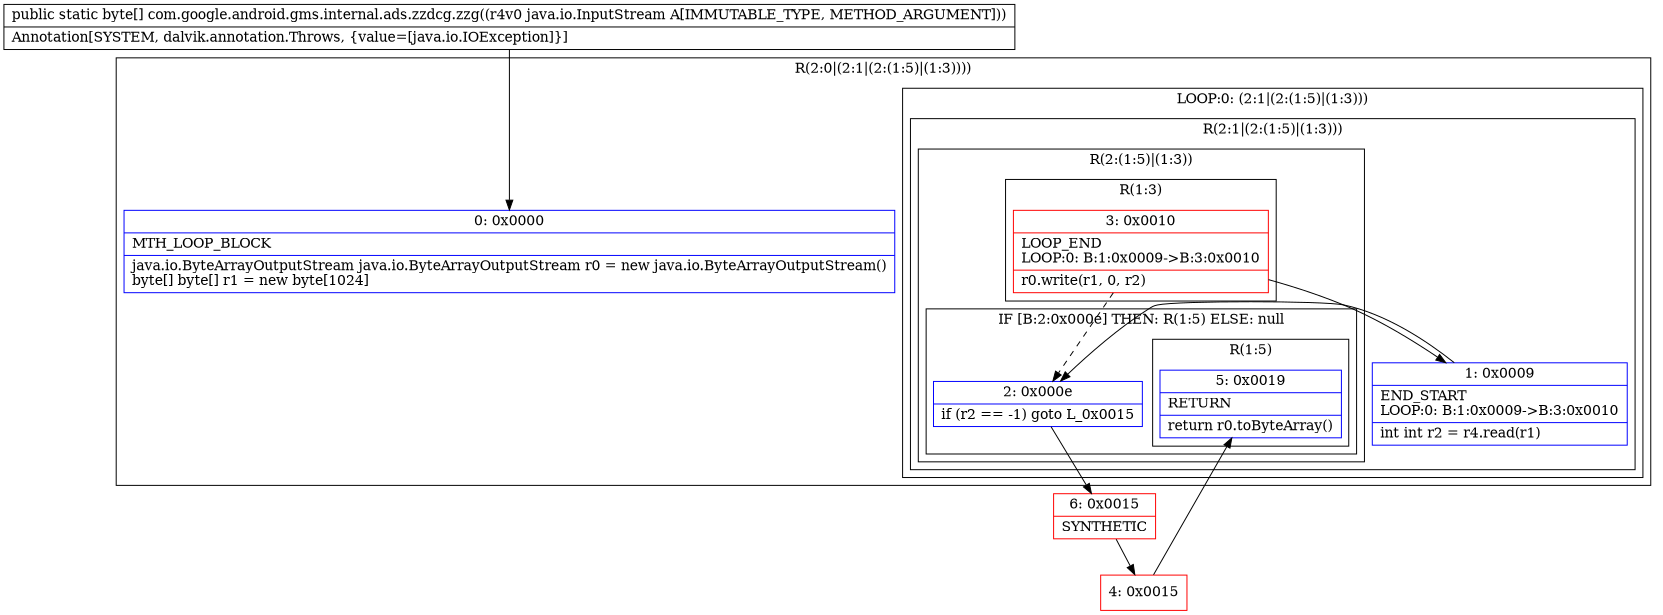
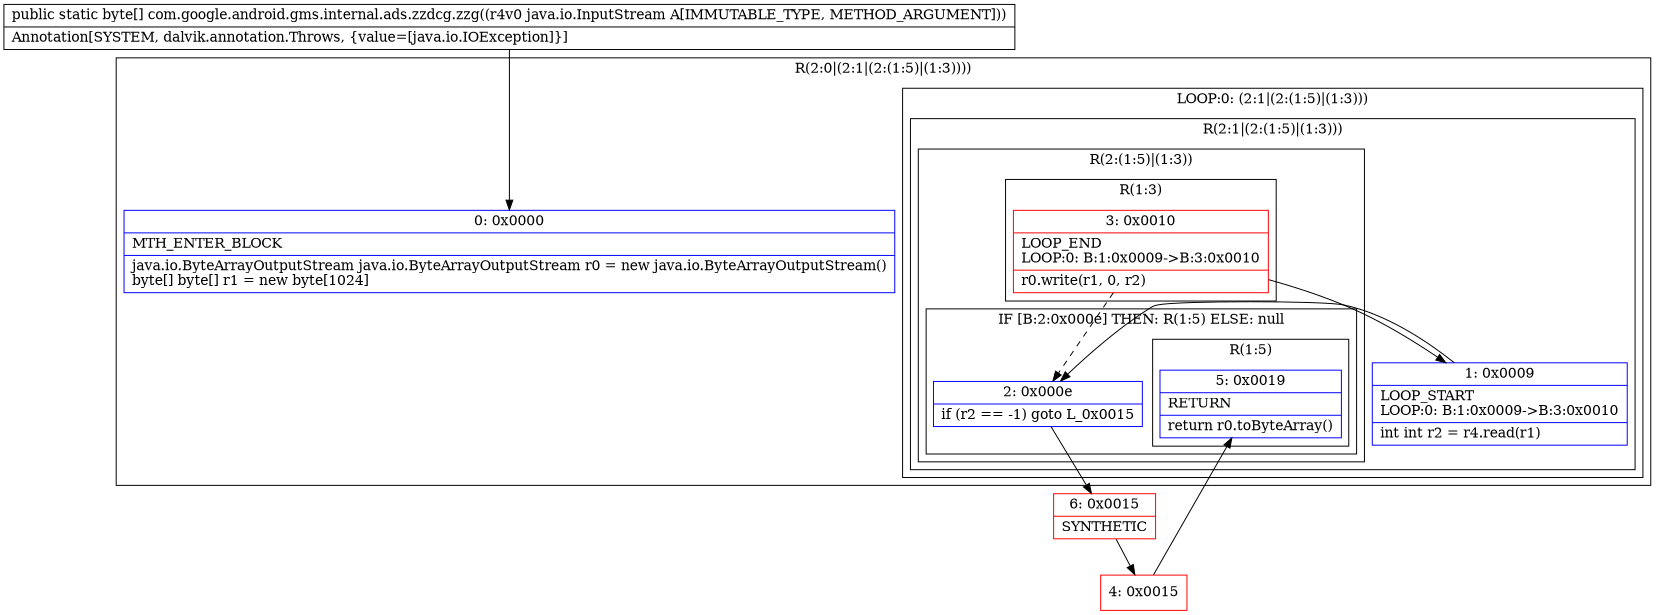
  digraph {
    node [color=blue shape=record]
    n1 [label="{5\:\ 0x0019|RETURN\l|return r0.toByteArray()\l}"]
    n2 [label="{2\:\ 0x000e|if (r2 == \-1) goto L_0x0015\l}"]
    n3 [color=red label="{3\:\ 0x0010|LOOP_END\lLOOP:0: B:1:0x0009\-\>B:3:0x0010\l|r0.write(r1, 0, r2)\l}"]
-   n4 [label="{1\:\ 0x0009|END_START\lLOOP:0: B:1:0x0009\-\>B:3:0x0010\l|int int r2 = r4.read(r1)\l}"]
-   n5 [label="{0\:\ 0x0000|MTH_LOOP_BLOCK\l|java.io.ByteArrayOutputStream java.io.ByteArrayOutputStream r0 = new java.io.ByteArrayOutputStream()\lbyte[] byte[] r1 = new byte[1024]\l}"]
+   n4 [label="{1\:\ 0x0009|LOOP_START\lLOOP:0: B:1:0x0009\-\>B:3:0x0010\l|int int r2 = r4.read(r1)\l}"]
+   n5 [label="{0\:\ 0x0000|MTH_ENTER_BLOCK\l|java.io.ByteArrayOutputStream java.io.ByteArrayOutputStream r0 = new java.io.ByteArrayOutputStream()\lbyte[] byte[] r1 = new byte[1024]\l}"]
    n6 [color=red label="{6\:\ 0x0015|SYNTHETIC\l}"]
    n7 [color=red label="{4\:\ 0x0015}"]
    n8 [label="{public static byte[] com.google.android.gms.internal.ads.zzdcg.zzg((r4v0 java.io.InputStream A[IMMUTABLE_TYPE, METHOD_ARGUMENT]))  | Annotation[SYSTEM, dalvik.annotation.Throws, \{value=[java.io.IOException]\}]\l}" color=""]
    subgraph cluster_1 {
      label="R(2:0|(2:1|(2:(1:5)|(1:3))))"
      n5
      subgraph cluster_2 {
        label="LOOP:0: (2:1|(2:(1:5)|(1:3)))"
        subgraph cluster_3 {
          label="R(2:1|(2:(1:5)|(1:3)))"
          n4
          subgraph cluster_4 {
            label="R(2:(1:5)|(1:3))"
            subgraph cluster_5 {
              label="IF [B:2:0x000e] THEN: R(1:5) ELSE: null"
              n2
              subgraph cluster_6 {
                label="R(1:5)"
                n1
              }
            }
            subgraph cluster_7 {
              label="R(1:3)"
              n3
            }
          }
        }
      }
    }
    n2 -> n6
    n3 -> n2 [style=dashed]
    n3 -> n4
    n4 -> n2
    n6 -> n7
    n7 -> n1
    n8 -> n5
  }
